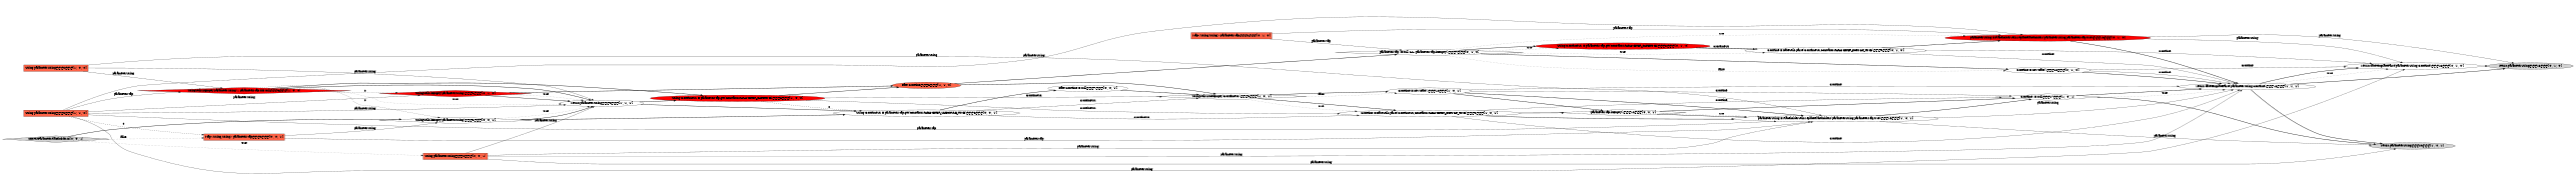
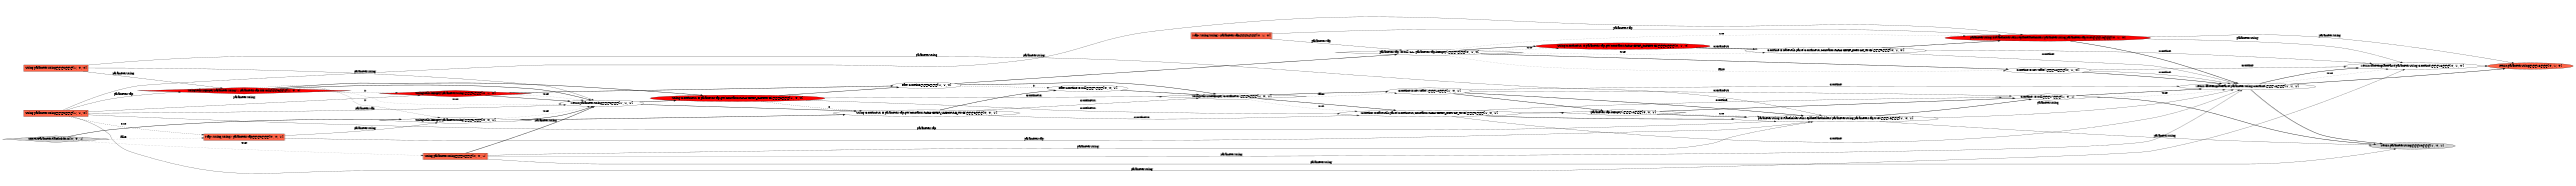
  digraph {
    rankdir=LR
    node [fillcolor=white shape=ellipse style=filled]
    edge [style=bold]
    n1 [fillcolor=red label="String cronTimeStr = parameterMap.get(Constants.PARAMETER_DATETIME)@@@6@@@['1', '0', '0']"]
    n2 [label="StringUtils.isNotEmpty(cronTimeStr)@@@8@@@['1', '0', '1']" shape=diamond]
    n3 [label="cronTime = DateUtils.parse(cronTimeStr,Constants.PARAMETER_FORMAT_TIME)@@@9@@@['1', '0', '1']"]
-   n4 [fillcolor=tomato label="Date cronTime@@@6@@@['1', '1', '0']"]
+   n4 [label="Date cronTime@@@6@@@['1', '1', '0']"]
    n5 [label="String cronTimeStr = parameterMap.get(Constants.PARAMETER_SHECDULE_TIME)@@@6@@@['0', '0', '1']"]
    n6 [label="cronTime = new Date()@@@12@@@['1', '0', '1']"]
    n7 [label="parameterString = PlaceholderUtils.replacePlaceholders(parameterString,parameterMap,true)@@@15@@@['1', '0', '1']"]
    n8 [label="return dateTemplateParse(parameterString,cronTime)@@@18@@@['1', '1', '1']"]
    n9 [label="cronTime != null@@@17@@@['1', '0', '1']" shape=diamond]
    n10 [label="!parameterMap.isEmpty()@@@14@@@['0', '0', '1']" shape=diamond]
    n11 [label="parameterMap != null && !parameterMap.isEmpty()@@@7@@@['0', '1', '0']" shape=diamond]
    n12 [label="Date cronTime = null@@@7@@@['0', '0', '1']"]
    n13 [fillcolor=tomato label="String parameterString@@@2@@@['0', '0', '1']" shape=box]
    n14 [label="return parameterString@@@4@@@['1', '1', '1']"]
    n15 [fillcolor=lightgray label="return parameterString@@@20@@@['1', '0', '1']"]
    n16 [label="StringUtils.isEmpty(parameterString)@@@3@@@['0', '0', '1']" shape=diamond]
    n17 [label="return dateTemplateParse(parameterString,cronTime)@@@16@@@['0', '1', '0']"]
-   n18 [fillcolor=lightgray label="return parameterString@@@18@@@['0', '1', '0']"]
+   n18 [fillcolor=tomato label="return parameterString@@@18@@@['0', '1', '0']"]
    n19 [fillcolor=red label="String cronTimeStr = parameterMap.get(Constants.PARAMETER_DATETIME)@@@8@@@['0', '1', '0']"]
    n20 [label="cronTime = DateUtils.parse(cronTimeStr,Constants.PARAMETER_FORMAT_TIME)@@@9@@@['0', '1', '0']"]
    n21 [fillcolor=red label="parameterString = PlaceholderUtils.replacePlaceholders(parameterString,parameterMap,true)@@@10@@@['0', '1', '0']"]
    n22 [fillcolor=red label="StringUtils.isEmpty(parameterString)@@@3@@@['0', '1', '0']" shape=diamond]
    n23 [fillcolor=tomato label="Map<String,String> parameterMap@@@2@@@['0', '1', '0']" shape=box]
    n24 [fillcolor=tomato label="String parameterString@@@2@@@['1', '1', '0']" shape=box]
    n25 [fillcolor=red label="StringUtils.isEmpty(parameterString) || parameterMap == null@@@3@@@['1', '0', '0']" shape=diamond]
    n26 [fillcolor=tomato label="Map<String,String> parameterMap@@@2@@@['0', '0', '1']" shape=box]
    n27 [fillcolor=tomato label="String parameterString@@@2@@@['1', '0', '0']" shape=box]
    n28 [label="cronTime = new Date()@@@13@@@['0', '1', '0']"]
    n29 [fillcolor=lightgray label="convertParameterPlaceholders2['0', '0', '1']" shape=diamond]
    n1 -> n2 [label=cronTimeStr style=solid]
    n1 -> n3 [label=cronTimeStr style=solid]
    n1 -> n4
    n1 -> n5 [label=0 style=dashed]
    n2 -> n3
    n2 -> n3 [label=true style=dotted]
    n2 -> n6 [label=false style=dotted]
    n2 -> n6
    n3 -> n7
    n3 -> n8 [label=cronTime style=solid]
    n3 -> n9 [label=cronTime style=solid]
    n3 -> n10
    n4 -> n2
    n4 -> n11
+   n4 -> n12 [label=0 style=dashed]
    n5 -> n2 [label=cronTimeStr style=solid]
    n5 -> n3 [label=cronTimeStr style=solid]
    n5 -> n12
    n6 -> n7
    n6 -> n8 [label=cronTime style=solid]
-   n6 -> n9 [label=cronTime style=solid]
+   n6 -> n9 [label=cronTimeStr style=solid]
    n6 -> n10
    n7 -> n8 [label=parameterString style=solid]
    n7 -> n9
    n7 -> n15 [label=parameterString style=solid]
    n8 -> n15
    n8 -> n17 [label=true style=dotted]
    n8 -> n17
    n8 -> n18
    n9 -> n8
    n9 -> n8 [label=true style=dotted]
    n9 -> n15
    n10 -> n7 [label=true style=dotted]
    n10 -> n7
    n10 -> n9
    n11 -> n19 [label=true style=dotted]
    n11 -> n19
    n11 -> n20 [label=true style=dotted]
    n11 -> n21 [label=true style=dotted]
    n11 -> n28 [label=false style=dotted]
    n11 -> n28
    n12 -> n2
    n13 -> n7 [label=parameterString style=solid]
    n13 -> n8 [label=parameterString style=solid]
-   n13 -> n14 [label=parameterString style=solid]
+   n13 -> n14 [label=parameterString]
    n13 -> n15 [label=parameterString style=solid]
    n14 -> n1
    n14 -> n5
    n16 -> n5
    n16 -> n14 [label=true style=dotted]
    n16 -> n14
    n17 -> n18
    n19 -> n20
    n19 -> n20 [label=cronTimeStr style=solid]
    n20 -> n8 [label=cronTime style=solid]
    n20 -> n17 [label=cronTime style=solid]
    n20 -> n21
    n21 -> n8
    n21 -> n17 [label=parameterString style=solid]
    n21 -> n18 [label=parameterString style=solid]
    n22 -> n4
    n22 -> n14
    n22 -> n14 [label=true style=dotted]
    n23 -> n11 [label=parameterMap style=solid]
    n23 -> n21 [label=parameterMap style=solid]
    n24 -> n7 [label=parameterMap style=solid]
-   n24 -> n14 [label=parameterString style=solid]
+   n24 -> n14 [label=parameterMap style=solid]
    n24 -> n17 [label=parameterString style=solid]
    n24 -> n21 [label=parameterString style=solid]
    n24 -> n22 [label=parameterString style=solid]
    n24 -> n25 [label=parameterMap style=solid]
-   n24 -> n26 [label=0 style=dashed]
+   n24 -> n26 [label=true style=dashed]
    n25 -> n1
    n25 -> n14
    n25 -> n14 [label=true style=dotted]
    n25 -> n16 [label=0 style=dashed]
    n25 -> n22 [label=0 style=dashed]
    n26 -> n7 [label=parameterMap style=solid]
    n26 -> n16 [label=parameterString style=solid]
    n27 -> n7 [label=parameterString style=solid]
    n27 -> n14 [label=parameterString style=solid]
    n27 -> n25 [label=parameterString style=solid]
    n28 -> n8
    n28 -> n8 [label=cronTime style=solid]
    n28 -> n17 [label=cronTime style=solid]
    n29 -> n13 [label=true style=dotted]
    n29 -> n16
    n29 -> n26 [label=false style=dotted]
  }
